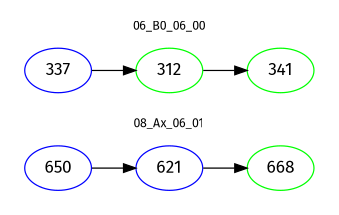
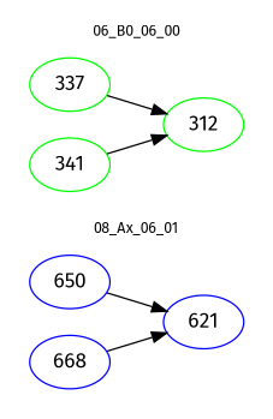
  digraph {
    fontname="Fira Sans"
    rankdir=LR
    node [color=blue fontname="Fira Sans"]
    edge [color=black fontname="Fira Sans"]
    n1 [label=650]
    n2 [label=621]
-   n3 [color=green label=668]
-   n4 [label=337]
+   n3 [label=668]
+   n4 [color=green label=337]
    n5 [color=green label=312]
    n6 [color=green label=341]
    subgraph cluster_1 {
      color=white
      fontsize=10
      label="08_Ax_06_01"
      n1
      n2
      n3
    }
    subgraph cluster_2 {
      color=white
      fontsize=10
      label="06_B0_06_00"
      n4
      n5
      n6
    }
    n1 -> n2
-   n2 -> n3
+   n3 -> n2
    n4 -> n5
-   n5 -> n6
+   n6 -> n5
  }
